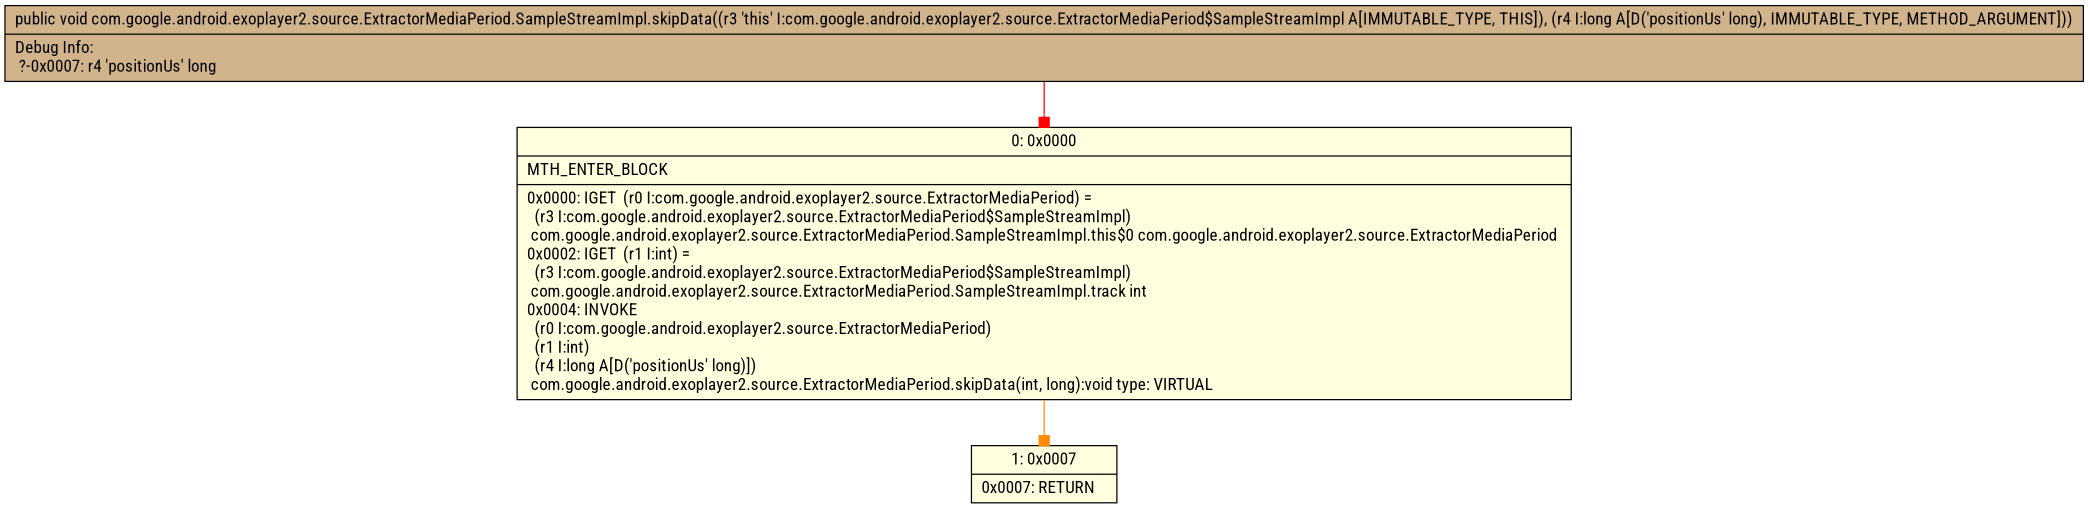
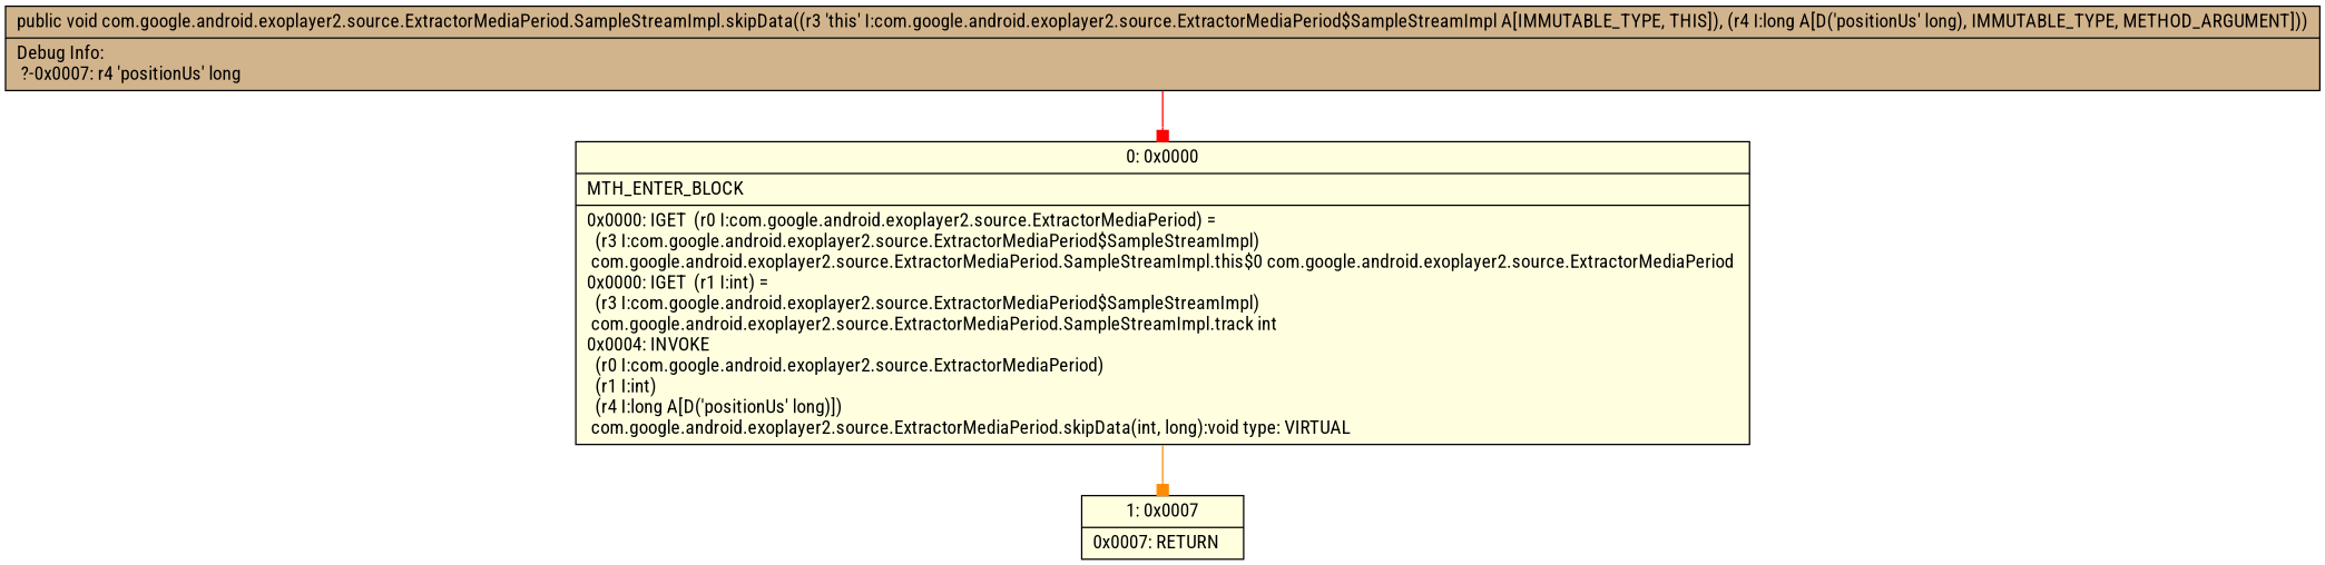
  digraph {
    fontname="Roboto Condensed"
    node [shape=record style=filled fillcolor=lightyellow fontname="Roboto Condensed"]
    edge [style=solid arrowhead=box fontname="Roboto Condensed"]
-   n1 [label="{0\:\ 0x0000|MTH_ENTER_BLOCK\l|0x0000: IGET  (r0 I:com.google.android.exoplayer2.source.ExtractorMediaPeriod) = \l  (r3 I:com.google.android.exoplayer2.source.ExtractorMediaPeriod$SampleStreamImpl)\l com.google.android.exoplayer2.source.ExtractorMediaPeriod.SampleStreamImpl.this$0 com.google.android.exoplayer2.source.ExtractorMediaPeriod \l0x0002: IGET  (r1 I:int) = \l  (r3 I:com.google.android.exoplayer2.source.ExtractorMediaPeriod$SampleStreamImpl)\l com.google.android.exoplayer2.source.ExtractorMediaPeriod.SampleStreamImpl.track int \l0x0004: INVOKE  \l  (r0 I:com.google.android.exoplayer2.source.ExtractorMediaPeriod)\l  (r1 I:int)\l  (r4 I:long A[D('positionUs' long)])\l com.google.android.exoplayer2.source.ExtractorMediaPeriod.skipData(int, long):void type: VIRTUAL \l}"]
+   n1 [label="{0\:\ 0x0000|MTH_ENTER_BLOCK\l|0x0000: IGET  (r0 I:com.google.android.exoplayer2.source.ExtractorMediaPeriod) = \l  (r3 I:com.google.android.exoplayer2.source.ExtractorMediaPeriod$SampleStreamImpl)\l com.google.android.exoplayer2.source.ExtractorMediaPeriod.SampleStreamImpl.this$0 com.google.android.exoplayer2.source.ExtractorMediaPeriod \l0x0000: IGET  (r1 I:int) = \l  (r3 I:com.google.android.exoplayer2.source.ExtractorMediaPeriod$SampleStreamImpl)\l com.google.android.exoplayer2.source.ExtractorMediaPeriod.SampleStreamImpl.track int \l0x0004: INVOKE  \l  (r0 I:com.google.android.exoplayer2.source.ExtractorMediaPeriod)\l  (r1 I:int)\l  (r4 I:long A[D('positionUs' long)])\l com.google.android.exoplayer2.source.ExtractorMediaPeriod.skipData(int, long):void type: VIRTUAL \l}"]
    n2 [label="{1\:\ 0x0007|0x0007: RETURN   \l}"]
    n3 [label="{public void com.google.android.exoplayer2.source.ExtractorMediaPeriod.SampleStreamImpl.skipData((r3 'this' I:com.google.android.exoplayer2.source.ExtractorMediaPeriod$SampleStreamImpl A[IMMUTABLE_TYPE, THIS]), (r4 I:long A[D('positionUs' long), IMMUTABLE_TYPE, METHOD_ARGUMENT]))  | Debug Info:\l  ?\-0x0007: r4 'positionUs' long\l}" fillcolor=tan]
    n1 -> n2 [color=darkorange]
    n3 -> n1 [color=red]
  }
